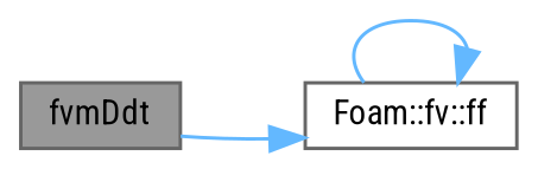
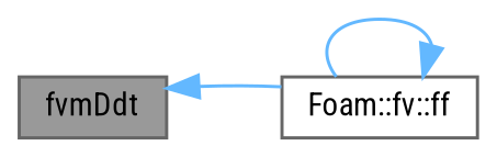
  digraph {
    rankdir=LR
    fontname="Roboto Condensed"
    node [fontname="Roboto Condensed" fontsize=10 shape=box style=filled]
    edge [color=steelblue1 fontname="Roboto Condensed" fontsize=10 labelfontname=Helvetica labelfontsize=10 style=solid]
    n1 [color=gray40 fillcolor=grey60 fontcolor=black height=0.2 label=fvmDdt width=0.4]
    n2 [color=grey40 fillcolor=white height=0.2 label="Foam::fv::ff" width=0.4]
-   n1 -> n2
+   n2 -> n1
    n2 -> n2
  }
